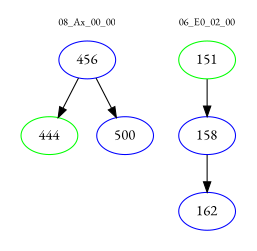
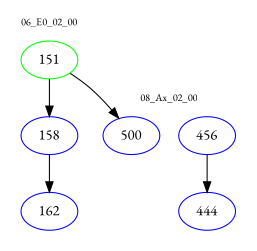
  digraph {
    fontname="EB Garamond"
    node [color=blue fontname="EB Garamond"]
    edge [color=black fontname="EB Garamond"]
    n1 [label=456]
-   n2 [color=green label=444]
+   n2 [label=444]
    n3 [label=500]
    n4 [label=158]
    n5 [color=green label=151]
    n6 [label=162]
    subgraph cluster_1 {
      color=white
      fontsize=10
-     label="08_Ax_00_00"
+     label="08_Ax_02_00"
      n1
      n2
      n3
    }
    subgraph cluster_2 {
      color=white
      fontsize=10
      label="06_E0_02_00"
      n4
      n5
      n6
    }
    n1 -> n2
-   n1 -> n3
+   n5 -> n3
    n4 -> n6
    n5 -> n4
  }
